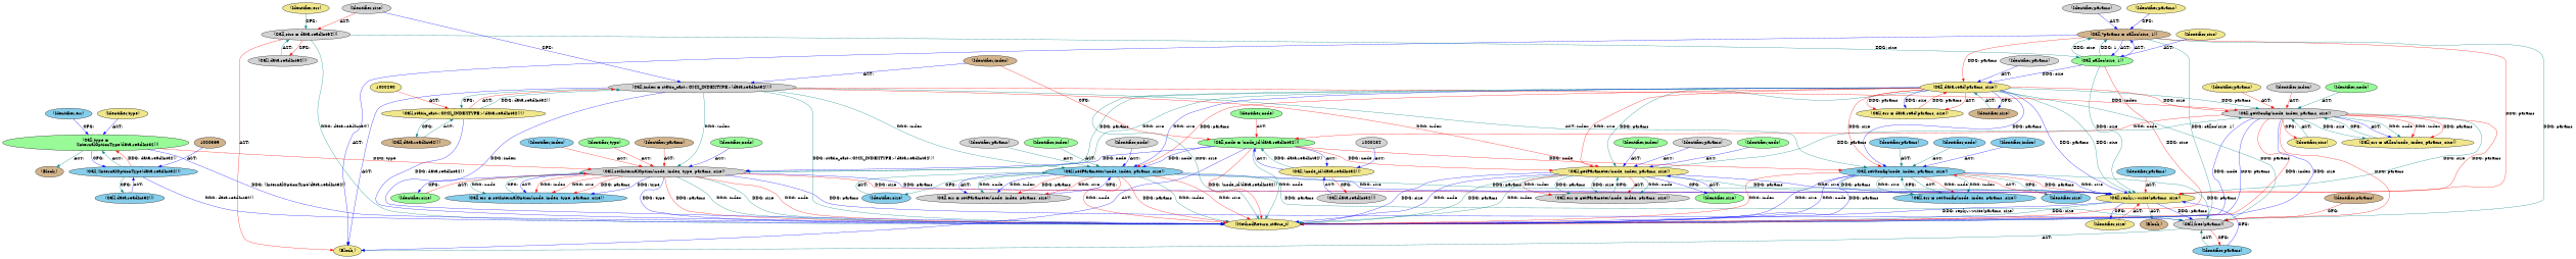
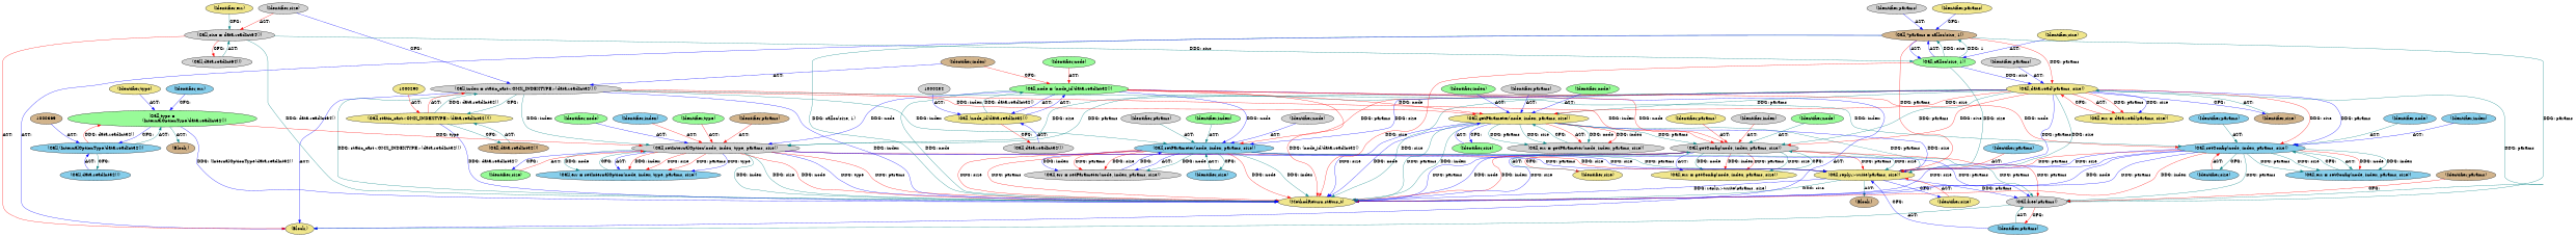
  digraph {
    node [fillcolor=khaki style=filled]
    edge [color=teal]
    n1 [label="(Call,reply->write(params, size))"]
    n2 [fillcolor=lightgrey label="(Call,free(params))"]
    n3 [label="(Identifier,size)"]
    n4 [label="(MethodReturn,status_t)"]
    n5 [fillcolor=tan label="(Block,)"]
    n6 [label="(Block,)"]
    n7 [fillcolor=skyblue label="(Identifier,params)"]
    n8 [label="(Call,data.read(params, size))"]
    n9 [fillcolor=lightgrey label="(Call,getConfig(node, index, params, size))"]
    n10 [fillcolor=skyblue label="(Call,setConfig(node, index, params, size))"]
    n11 [fillcolor=lightgrey label="(Call,setInternalOption(node, index, type, params, size))"]
    n12 [label="(Call,getParameter(node, index, params, size))"]
    n13 [fillcolor=skyblue label="(Call,setParameter(node, index, params, size))"]
    n14 [label="(Call,err = data.read(params, size))"]
    n15 [fillcolor=tan label="(Identifier,size)"]
-   n16 [label="(Call,err = calloc(node, index, params, size))"]
+   n16 [label="(Call,err = getConfig(node, index, params, size))"]
    n17 [label="(Identifier,size)"]
    n18 [fillcolor=skyblue label="(Identifier,size)"]
    n19 [fillcolor=skyblue label="(Call,err = setConfig(node, index, params, size))"]
    n20 [fillcolor=skyblue label="(Call,err = setInternalOption(node, index, type, params, size))"]
    n21 [fillcolor=palegreen label="(Identifier,size)"]
    n22 [fillcolor=lightgrey label="(Call,err = getParameter(node, index, params, size))"]
    n23 [fillcolor=palegreen label="(Identifier,size)"]
    n24 [fillcolor=lightgrey label="(Call,err = setParameter(node, index, params, size))"]
    n25 [fillcolor=skyblue label="(Identifier,size)"]
    n26 [fillcolor=tan label="(Call,*params = calloc(size, 1))"]
    n27 [fillcolor=palegreen label="(Call,calloc(size, 1))"]
    n28 [fillcolor=lightgrey label="(Call,size = data.readInt64())"]
    n29 [fillcolor=lightgrey label="(Call,data.readInt64())"]
    n30 [fillcolor=palegreen label="(Call,node = (node_id)data.readInt32())"]
    n31 [label="(Call,(node_id)data.readInt32())"]
    n32 [fillcolor=lightgrey label="(Call,data.readInt32())"]
    n33 [fillcolor=lightgrey label="(Call,index = static_cast<OMX_INDEXTYPE>(data.readInt32()))"]
    n34 [label="(Call,static_cast<OMX_INDEXTYPE>(data.readInt32()))"]
    n35 [fillcolor=tan label="(Call,data.readInt32())"]
    n36 [fillcolor=palegreen label="(Call,type =\n                                (InternalOptionType)data.readInt32())"]
    n37 [fillcolor=skyblue label="(Call,(InternalOptionType)data.readInt32())"]
    n38 [fillcolor=tan label="(Block,)"]
    n39 [fillcolor=skyblue label="(Call,data.readInt32())"]
    n40 [fillcolor=palegreen label="(Identifier,node)"]
    n41 [fillcolor=skyblue label="(Identifier,err)"]
    n42 [fillcolor=lightgrey label="(Identifier,params)"]
    n43 [label="(Identifier,params)"]
    n44 [fillcolor=lightgrey label="(Identifier,node)"]
    n45 [fillcolor=lightgrey label="(Identifier,params)"]
    n46 [fillcolor=palegreen label="(Identifier,node)"]
    n47 [fillcolor=lightgrey label="(Identifier,params)"]
    n48 [fillcolor=lightgrey label="(Identifier,size)"]
    n49 [label="(Identifier,type)"]
    n50 [label="(Identifier,err)"]
    n51 [fillcolor=skyblue label="(Identifier,params)"]
    n52 [label="(Identifier,params)"]
    n53 [fillcolor=skyblue label="(Identifier,params)"]
    n54 [fillcolor=tan label="(Identifier,params)"]
    n55 [fillcolor=skyblue label="(Identifier,node)"]
    n56 [fillcolor=tan label="(Identifier,index)"]
    n57 [fillcolor=palegreen label="(Identifier,node)"]
    n58 [fillcolor=palegreen label="(Identifier,index)"]
    n59 [fillcolor=skyblue label="(Identifier,index)"]
    n60 [fillcolor=palegreen label="(Identifier,index)"]
    n61 [label="(Identifier,size)"]
    n62 [fillcolor=lightgrey label="(Identifier,index)"]
    n63 [fillcolor=skyblue label="(Identifier,index)"]
    n64 [fillcolor=palegreen label="(Identifier,type)"]
    n65 [fillcolor=palegreen label="(Identifier,node)"]
    n66 [fillcolor=lightgrey label="(Identifier,params)"]
    n67 [fillcolor=tan label="(Identifier,params)"]
    1000284 [fillcolor=lightgrey]
    1000290
    1000369 [fillcolor=tan]
    n1 -> n2 [color=blue label="DDG: params"]
    n1 -> n3 [color=blue label="CFG: "]
    n1 -> n4 [color=blue label="DDG: reply->write(params, size)"]
    n1 -> n4 [label="DDG: size"]
    n1 -> n5 [label="AST: "]
    n2 -> n6 [label="AST: "]
    n2 -> n7 [color=red label="CFG: "]
    n3 -> n1 [color=red label="AST: "]
    n7 -> n1 [color=blue label="CFG: "]
    n7 -> n2 [label="AST: "]
    n8 -> n1 [color=blue label="DDG: params"]
    n8 -> n1 [label="DDG: size"]
    n8 -> n2 [label="DDG: params"]
    n8 -> n4 [label="DDG: size"]
    n8 -> n9 [label="DDG: params"]
    n8 -> n9 [color=red label="DDG: size"]
    n8 -> n10 [color=blue label="DDG: params"]
    n8 -> n10 [color=red label="DDG: size"]
    n8 -> n11 [label="DDG: params"]
    n8 -> n11 [label="DDG: size"]
    n8 -> n12 [label="DDG: params"]
    n8 -> n12 [color=red label="DDG: size"]
    n8 -> n13 [color=red label="DDG: params"]
    n8 -> n13 [color=blue label="DDG: size"]
    n8 -> n14 [color=red label="AST: "]
    n8 -> n14 [color=red label="DDG: params"]
    n8 -> n14 [color=blue label="DDG: size"]
    n8 -> n15 [color=blue label="CFG: "]
    n9 -> n1 [color=red label="DDG: params"]
    n9 -> n1 [label="DDG: size"]
    n9 -> n2 [color=red label="DDG: params"]
    n9 -> n4 [color=blue label="DDG: node"]
    n9 -> n4 [color=blue label="DDG: params"]
    n9 -> n4 [color=red label="DDG: index"]
    n9 -> n4 [color=blue label="DDG: size"]
    n9 -> n16 [color=blue label="AST: "]
    n9 -> n16 [label="DDG: node"]
    n9 -> n16 [color=red label="DDG: index"]
    n9 -> n16 [color=red label="DDG: params"]
    n9 -> n16 [label="DDG: size"]
    n9 -> n17 [color=red label="CFG: "]
    n10 -> n1 [color=red label="DDG: params"]
    n10 -> n1 [color=blue label="DDG: size"]
    n10 -> n2 [label="DDG: params"]
    n10 -> n4 [color=blue label="DDG: size"]
    n10 -> n4 [color=blue label="DDG: node"]
    n10 -> n4 [color=blue label="DDG: params"]
    n10 -> n4 [color=red label="DDG: index"]
    n10 -> n18 [label="CFG: "]
    n10 -> n19 [label="AST: "]
    n10 -> n19 [color=red label="DDG: node"]
    n10 -> n19 [label="DDG: index"]
    n10 -> n19 [label="DDG: params"]
    n10 -> n19 [label="DDG: size"]
    n11 -> n1 [color=blue label="DDG: params"]
    n11 -> n1 [color=red label="DDG: size"]
    n11 -> n2 [color=blue label="DDG: params"]
    n11 -> n4 [color=blue label="DDG: type"]
    n11 -> n4 [color=red label="DDG: params"]
    n11 -> n4 [label="DDG: index"]
    n11 -> n4 [label="DDG: size"]
    n11 -> n4 [color=red label="DDG: node"]
    n11 -> n20 [color=blue label="AST: "]
    n11 -> n20 [color=red label="DDG: index"]
    n11 -> n20 [color=red label="DDG: size"]
    n11 -> n20 [color=red label="DDG: params"]
    n11 -> n20 [color=blue label="DDG: type"]
    n11 -> n20 [label="DDG: node"]
    n11 -> n21 [color=blue label="CFG: "]
    n12 -> n1 [label="DDG: params"]
    n12 -> n1 [color=blue label="DDG: size"]
    n12 -> n4 [color=blue label="DDG: size"]
    n12 -> n4 [color=blue label="DDG: node"]
    n12 -> n4 [label="DDG: params"]
    n12 -> n4 [label="DDG: index"]
    n12 -> n9 [label="DDG: params"]
    n12 -> n22 [color=red label="AST: "]
    n12 -> n22 [label="DDG: node"]
    n12 -> n22 [color=red label="DDG: index"]
    n12 -> n22 [label="DDG: params"]
    n12 -> n22 [label="DDG: size"]
    n12 -> n23 [color=blue label="CFG: "]
    n13 -> n1 [label="DDG: params"]
    n13 -> n1 [color=blue label="DDG: size"]
    n13 -> n2 [label="DDG: params"]
    n13 -> n4 [color=red label="DDG: size"]
    n13 -> n4 [color=red label="DDG: params"]
    n13 -> n4 [color=red label="DDG: node"]
    n13 -> n4 [label="DDG: index"]
    n13 -> n24 [color=blue label="AST: "]
    n13 -> n24 [label="DDG: node"]
    n13 -> n24 [color=blue label="DDG: index"]
    n13 -> n24 [color=red label="DDG: params"]
    n13 -> n24 [color=red label="DDG: size"]
    n13 -> n25 [label="CFG: "]
-   n14 -> n8 [color=red label="DDG: params"]
+   n14 -> n8 [color=red label="CFG: "]
    n15 -> n8 [label="AST: "]
    n16 -> n9 [label="CFG: "]
    n17 -> n9 [label="AST: "]
    n18 -> n10 [color=red label="AST: "]
    n19 -> n10 [label="CFG: "]
    n20 -> n11 [label="CFG: "]
    n21 -> n11 [color=red label="AST: "]
    n22 -> n12 [label="CFG: "]
    n23 -> n12 [color=blue label="AST: "]
-   n24 -> n13 [color=blue label="CFG: "]
+   n24 -> n13 [color=blue label="DDG: "]
    n25 -> n13 [label="AST: "]
    n26 -> n1 [color=red label="DDG: params"]
    n26 -> n2 [label="DDG: params"]
    n26 -> n4 [label="DDG: calloc(size, 1)"]
    n26 -> n6 [color=blue label="AST: "]
    n26 -> n8 [color=red label="DDG: params"]
    n26 -> n27 [color=blue label="AST: "]
    n27 -> n1 [label="DDG: size"]
    n27 -> n4 [color=red label="DDG: size"]
    n27 -> n8 [color=blue label="DDG: size"]
    n27 -> n26 [color=blue label="AST: "]
    n27 -> n26 [label="DDG: size"]
    n27 -> n26 [label="DDG: 1"]
    n28 -> n4 [label="DDG: data.readInt64()"]
    n28 -> n6 [color=red label="AST: "]
    n28 -> n27 [label="DDG: size"]
    n28 -> n29 [color=red label="CFG: "]
    n29 -> n28 [label="AST: "]
    n30 -> n4 [label="DDG: node"]
    n30 -> n4 [color=red label="DDG: (node_id)data.readInt32()"]
    n30 -> n6 [color=blue label="AST: "]
-   n9 -> n30 [color=red label="DDG: node"]
+   n30 -> n9 [color=red label="DDG: node"]
    n30 -> n10 [color=red label="DDG: node"]
    n30 -> n11 [color=blue label="DDG: node"]
    n30 -> n12 [color=red label="DDG: node"]
    n30 -> n13 [color=blue label="DDG: node"]
    n30 -> n31 [color=blue label="AST: "]
    n31 -> n30 [color=blue label="AST: "]
    n31 -> n30 [label="DDG: data.readInt32()"]
    n31 -> n32 [color=red label="CFG: "]
    n32 -> n31 [color=blue label="AST: "]
    n33 -> n4 [label="DDG: static_cast<OMX_INDEXTYPE>(data.readInt32())"]
    n33 -> n4 [color=blue label="DDG: index"]
    n33 -> n6 [color=blue label="AST: "]
    n33 -> n9 [color=red label="DDG: index"]
-   n33 -> n10 [label="AST: index"]
+   n33 -> n10 [label="DDG: index"]
    n33 -> n11 [label="DDG: index"]
    n33 -> n12 [color=red label="DDG: index"]
    n33 -> n13 [label="DDG: index"]
    n33 -> n34 [label="CFG: "]
    n34 -> n4 [color=blue label="DDG: data.readInt32()"]
    n34 -> n33 [color=red label="AST: "]
    n34 -> n33 [label="DDG: data.readInt32()"]
    n34 -> n35 [label="CFG: "]
    n35 -> n34 [label="AST: "]
    n36 -> n4 [color=blue label="DDG: (InternalOptionType)data.readInt32()"]
    n36 -> n11 [color=red label="DDG: type"]
    n36 -> n37 [color=blue label="CFG: "]
    n36 -> n38 [label="AST: "]
-   n37 -> n4 [color=blue label="DDG: data.readInt32()"]
    n37 -> n36 [label="AST: "]
    n37 -> n36 [color=red label="DDG: data.readInt32()"]
    n37 -> n39 [label="CFG: "]
    n39 -> n37 [color=blue label="AST: "]
    n40 -> n30 [color=red label="AST: "]
    n41 -> n36 [color=blue label="CFG: "]
    n42 -> n12 [color=blue label="AST: "]
    n43 -> n9 [color=red label="AST: "]
    n44 -> n13 [color=blue label="AST: "]
    n45 -> n13 [label="AST: "]
    n46 -> n12 [color=blue label="AST: "]
    n47 -> n26 [color=blue label="AST: "]
    n48 -> n28 [color=red label="AST: "]
    n48 -> n33 [color=blue label="CFG: "]
    n49 -> n36 [color=blue label="AST: "]
    n50 -> n28 [label="CFG: "]
    n51 -> n1 [color=red label="AST: "]
    n52 -> n26 [color=blue label="CFG: "]
    n53 -> n10 [label="AST: "]
    n54 -> n11 [color=red label="AST: "]
    n55 -> n10 [label="AST: "]
    n56 -> n30 [color=red label="CFG: "]
    n56 -> n33 [color=blue label="AST: "]
    n57 -> n11 [color=blue label="AST: "]
    n58 -> n13 [label="AST: "]
    n59 -> n10 [color=blue label="AST: "]
    n60 -> n12 [color=blue label="AST: "]
    n61 -> n27 [color=blue label="AST: "]
    n62 -> n9 [color=red label="AST: "]
    n63 -> n11 [color=red label="AST: "]
    n64 -> n11 [color=red label="AST: "]
    n65 -> n9 [label="AST: "]
    n66 -> n8 [color=blue label="AST: "]
    n67 -> n2 [color=red label="CFG: "]
    1000284 -> n31 [color=blue label="AST: "]
    1000290 -> n34 [color=red label="AST: "]
    1000369 -> n37 [color=blue label="AST: "]
  }
